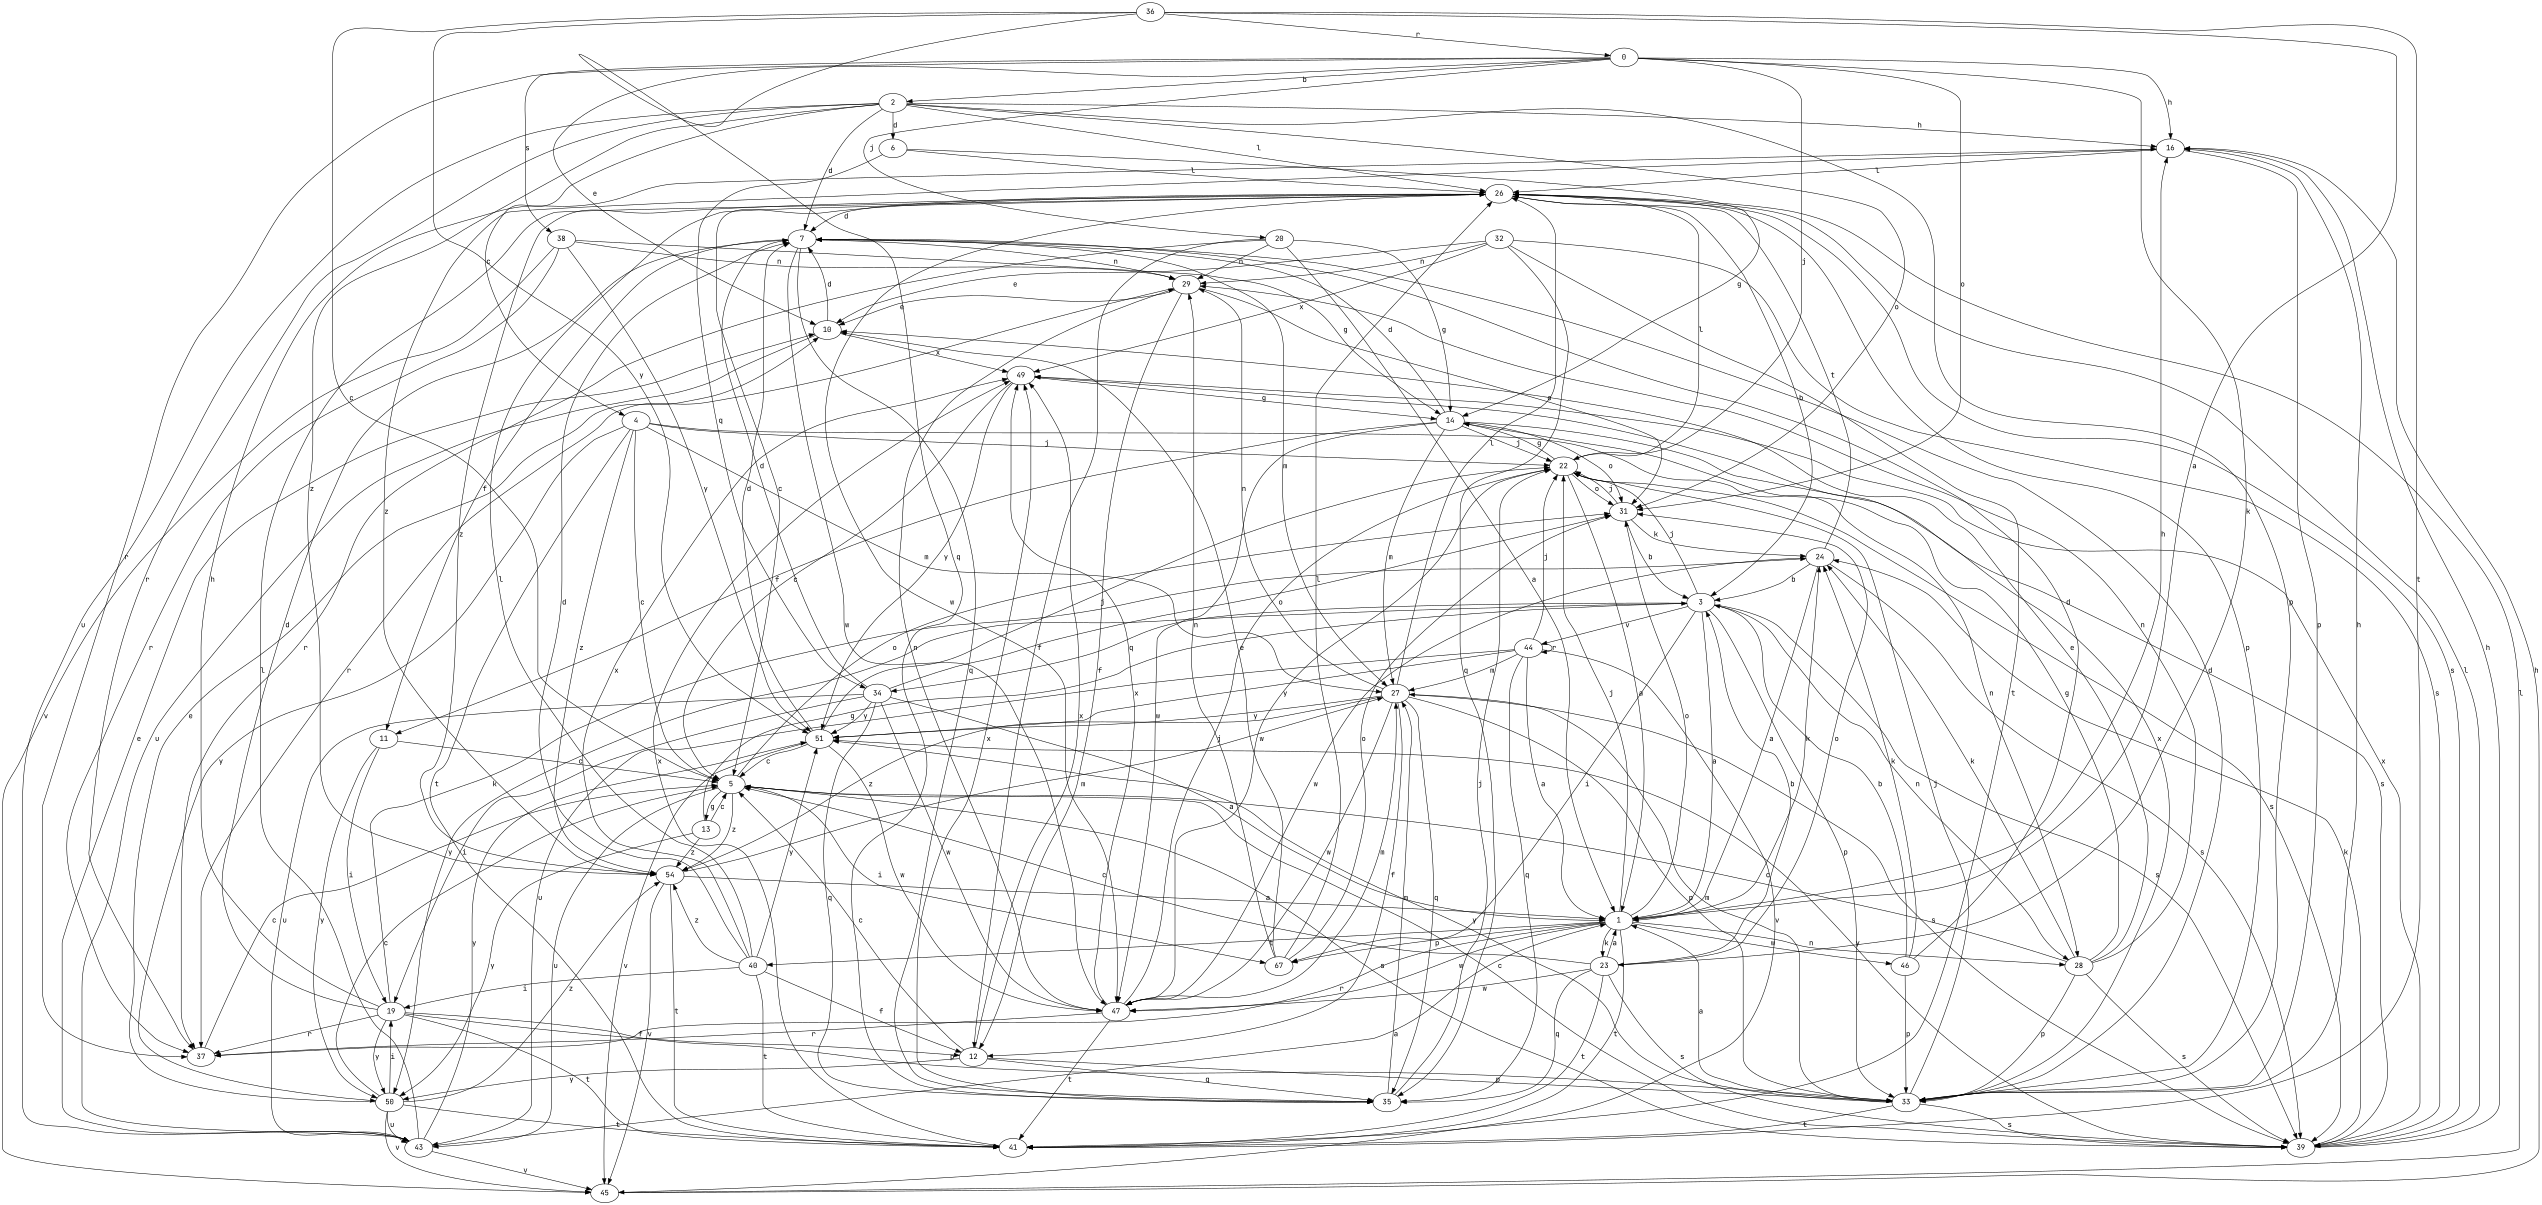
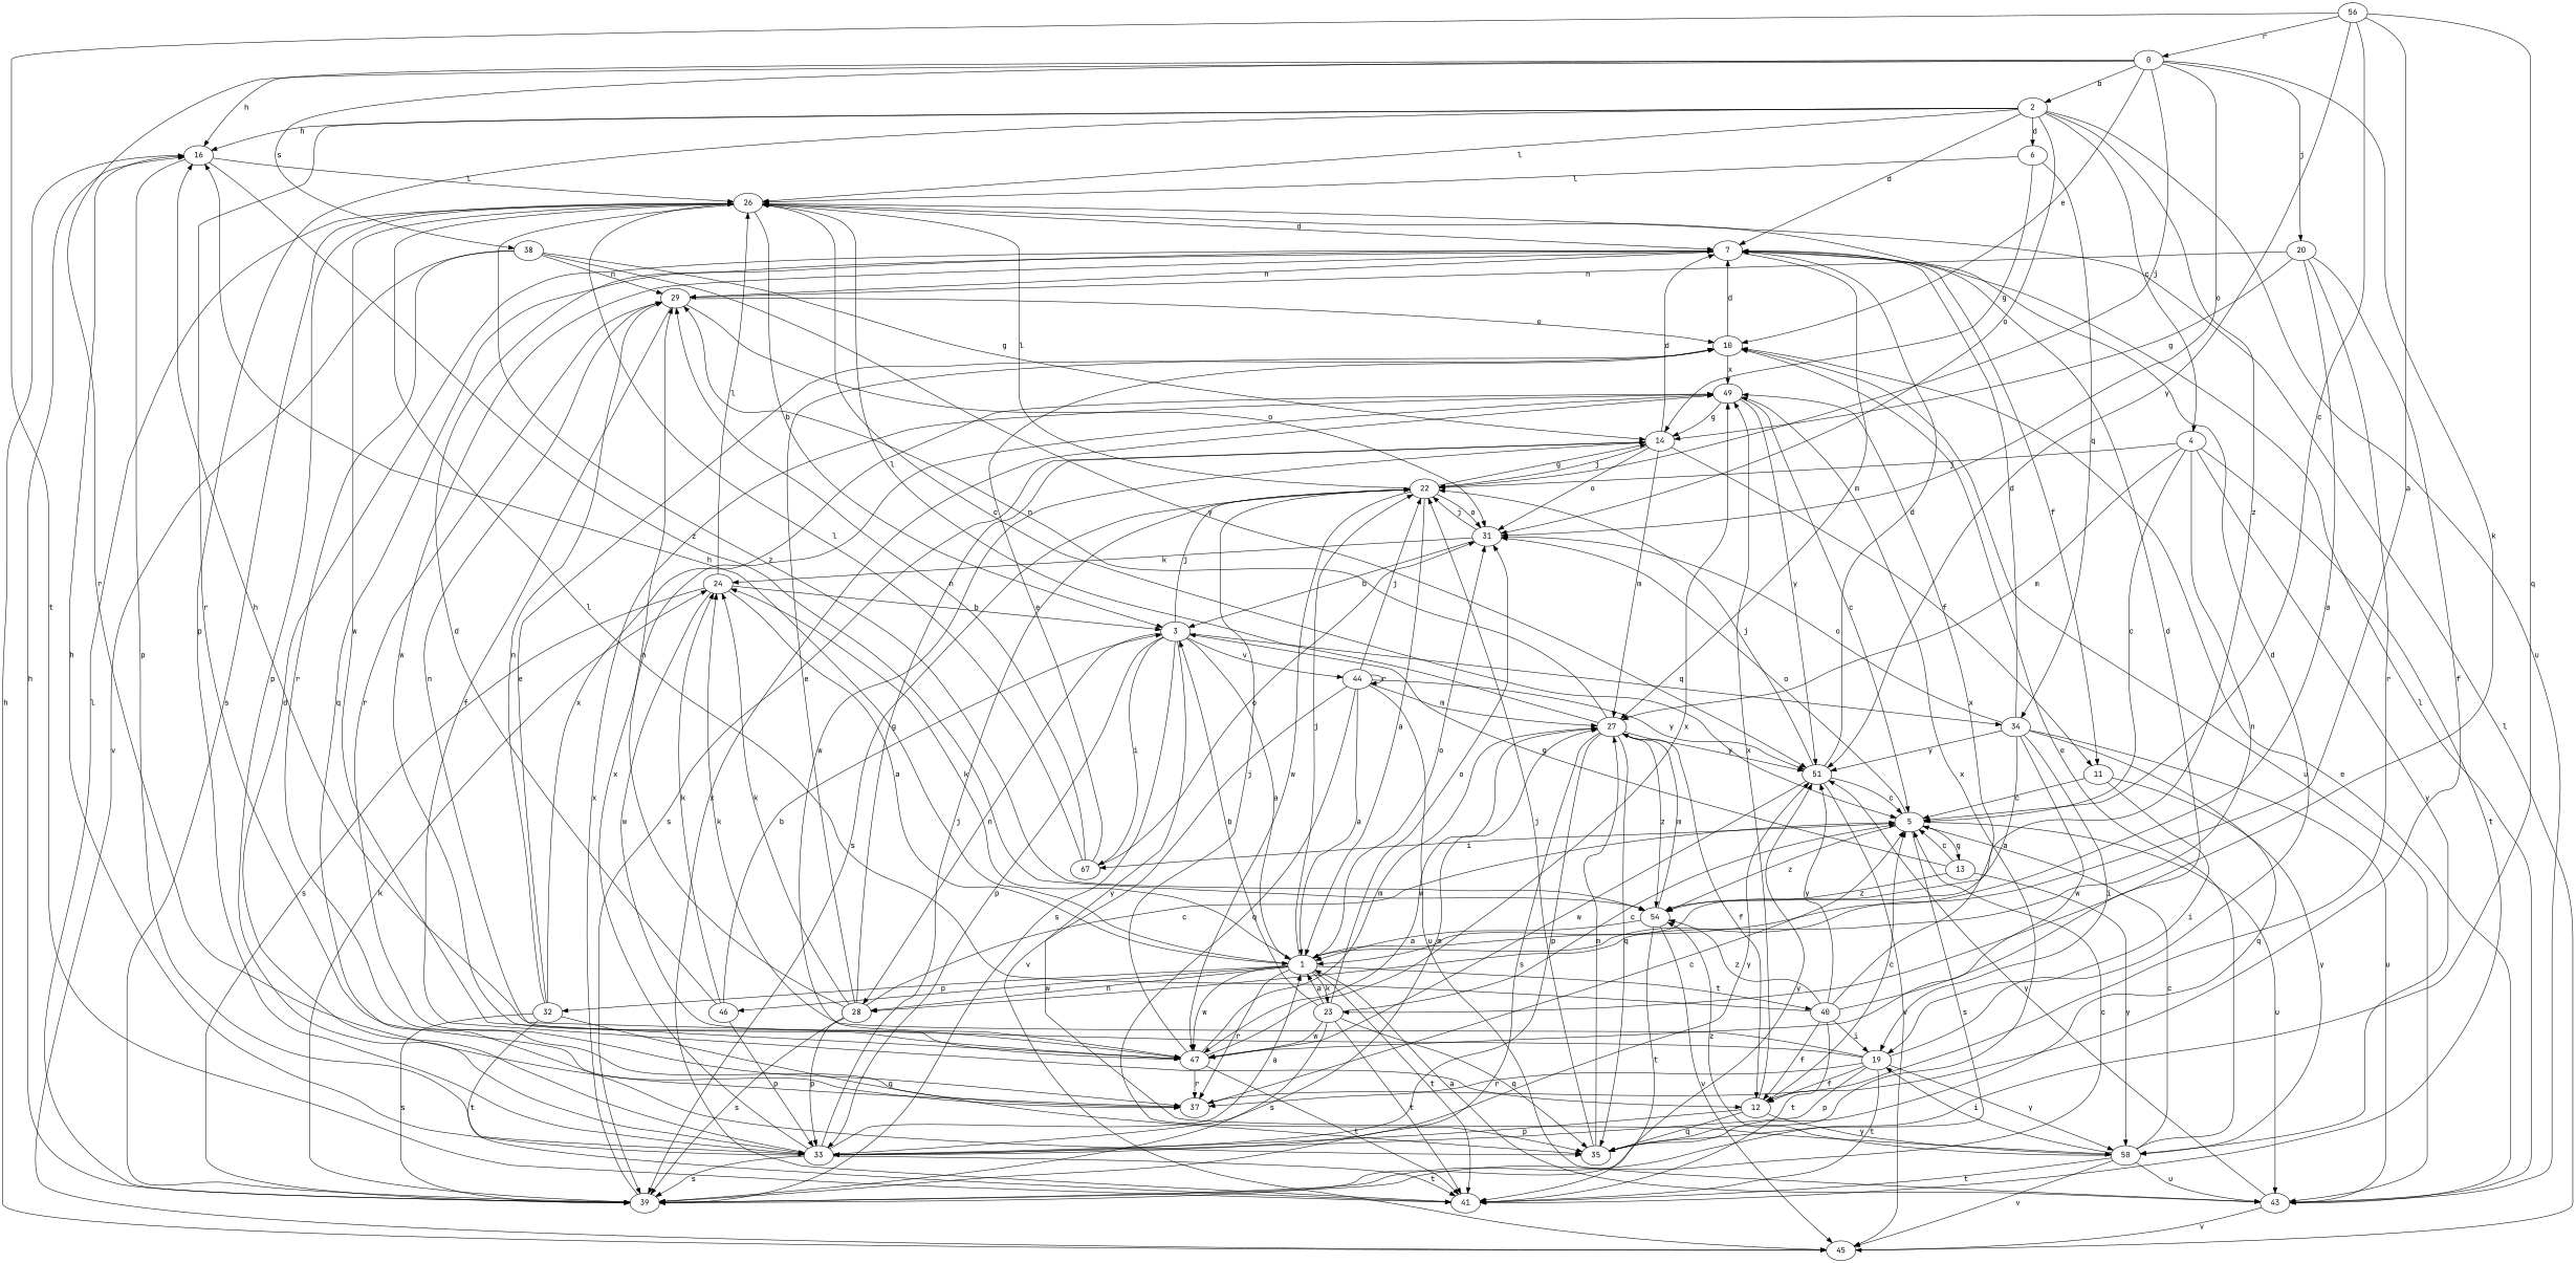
  digraph {
    fontname="JetBrains Mono"
    node [fontname="JetBrains Mono"]
    edge [fontname="JetBrains Mono"]
    0
    2
    10
    16
    20
    22
    23
    31
    37
    38
    4
    6
    7
    26
    33
    43
    54
    49
    1
    14
    29
    12
    47
    39
    41
    3
    5
    35
    24
-   36
+   36 [label=56]
    51
    45
    28
    32
    40
    46
    19
    27
    50
    34
    11
    n42 [label=67]
    44
    13
    0 -> 2 [label=b]
    0 -> 10 [label=e]
    0 -> 16 [label=h]
    0 -> 20 [label=j]
    0 -> 22 [label=j]
    0 -> 23 [label=k]
    0 -> 31 [label=o]
    0 -> 37 [label=r]
    0 -> 38 [label=s]
    2 -> 16 [label=h]
    2 -> 31 [label=o]
    2 -> 37 [label=r]
    2 -> 4 [label=c]
    2 -> 6 [label=d]
    2 -> 7 [label=d]
    2 -> 26 [label=l]
    2 -> 33 [label=p]
    2 -> 43 [label=u]
    2 -> 54 [label=z]
    10 -> 7 [label=d]
    10 -> 43 [label=u]
    10 -> 49 [label=x]
    16 -> 26 [label=l]
    16 -> 33 [label=p]
    16 -> 54 [label=z]
    20 -> 37 [label=r]
    20 -> 1 [label=a]
    20 -> 14 [label=g]
    20 -> 29 [label=n]
    20 -> 12 [label=f]
    22 -> 31 [label=o]
    22 -> 26 [label=l]
    22 -> 1 [label=a]
    22 -> 14 [label=g]
    22 -> 47 [label=w]
    22 -> 39 [label=s]
    23 -> 31 [label=o]
    23 -> 1 [label=a]
    23 -> 47 [label=w]
    23 -> 39 [label=s]
    23 -> 41 [label=t]
    23 -> 3 [label=b]
    23 -> 5 [label=c]
    23 -> 35 [label=q]
    31 -> 22 [label=j]
    31 -> 3 [label=b]
    31 -> 24 [label=k]
    37 -> 5 [label=c]
    38 -> 37 [label=r]
    38 -> 14 [label=g]
    38 -> 29 [label=n]
    38 -> 51 [label=y]
    38 -> 45 [label=v]
    4 -> 22 [label=j]
-   4 -> 54 [label=z]
    4 -> 41 [label=t]
    4 -> 5 [label=c]
    4 -> 28 [label=n]
    4 -> 27 [label=m]
    4 -> 50 [label=y]
    6 -> 26 [label=l]
    6 -> 14 [label=g]
    6 -> 34 [label=q]
    7 -> 29 [label=n]
    7 -> 47 [label=w]
    7 -> 35 [label=q]
    7 -> 27 [label=m]
    7 -> 11 [label=f]
    26 -> 7 [label=d]
    26 -> 33 [label=p]
    26 -> 54 [label=z]
    26 -> 47 [label=w]
    26 -> 39 [label=s]
    26 -> 3 [label=b]
    26 -> 5 [label=c]
    33 -> 16 [label=h]
    33 -> 22 [label=j]
    33 -> 7 [label=d]
    33 -> 49 [label=x]
    33 -> 1 [label=a]
    33 -> 39 [label=s]
    33 -> 41 [label=t]
    33 -> 51 [label=y]
    33 -> 27 [label=m]
    43 -> 10 [label=e]
    43 -> 26 [label=l]
    43 -> 1 [label=a]
    43 -> 51 [label=y]
    43 -> 45 [label=v]
    54 -> 1 [label=a]
    54 -> 41 [label=t]
    54 -> 45 [label=v]
    54 -> 27 [label=m]
    49 -> 14 [label=g]
    49 -> 5 [label=c]
    49 -> 51 [label=y]
    1 -> 16 [label=h]
    1 -> 22 [label=j]
    1 -> 23 [label=k]
    1 -> 31 [label=o]
    1 -> 37 [label=r]
    1 -> 47 [label=w]
    1 -> 41 [label=t]
    1 -> 24 [label=k]
    1 -> 28 [label=n]
-   1 -> n42 [label=p]
+   1 -> 32 [label=p]
    1 -> 40 [label=t]
    1 -> 46 [label=w]
    14 -> 22 [label=j]
    14 -> 31 [label=o]
    14 -> 7 [label=d]
    14 -> 47 [label=w]
    14 -> 39 [label=s]
    14 -> 27 [label=m]
    14 -> 11 [label=f]
    29 -> 10 [label=e]
    29 -> 31 [label=o]
    29 -> 37 [label=r]
    29 -> 12 [label=f]
    12 -> 33 [label=p]
    12 -> 49 [label=x]
    12 -> 5 [label=c]
    12 -> 35 [label=q]
    12 -> 50 [label=y]
    47 -> 22 [label=j]
    47 -> 37 [label=r]
    47 -> 49 [label=x]
    47 -> 29 [label=n]
    47 -> 41 [label=t]
    47 -> 27 [label=m]
    39 -> 16 [label=h]
    39 -> 26 [label=l]
    39 -> 49 [label=x]
    39 -> 5 [label=c]
    39 -> 24 [label=k]
    39 -> 51 [label=y]
    41 -> 49 [label=x]
    3 -> 22 [label=j]
    3 -> 33 [label=p]
    3 -> 1 [label=a]
    3 -> 39 [label=s]
    3 -> 28 [label=n]
    3 -> 50 [label=y]
    3 -> 34 [label=q]
    3 -> n42 [label=i]
    3 -> 44 [label=v]
    5 -> 31 [label=o]
    5 -> 43 [label=u]
    5 -> 54 [label=z]
    5 -> 39 [label=s]
    5 -> n42 [label=i]
    5 -> 13 [label=g]
    35 -> 22 [label=j]
    35 -> 49 [label=x]
    35 -> 27 [label=m]
-   24 -> 26 [label=t]
+   24 -> 26 [label=l]
    24 -> 1 [label=a]
    24 -> 47 [label=w]
    24 -> 39 [label=s]
    24 -> 3 [label=b]
    36 -> 0 [label=r]
    36 -> 1 [label=a]
    36 -> 41 [label=t]
    36 -> 5 [label=c]
    36 -> 35 [label=q]
    36 -> 51 [label=y]
    51 -> 22 [label=j]
    51 -> 7 [label=d]
    51 -> 47 [label=w]
    51 -> 5 [label=c]
    51 -> 45 [label=v]
    45 -> 16 [label=h]
    45 -> 26 [label=l]
    28 -> 10 [label=e]
    28 -> 33 [label=p]
    28 -> 14 [label=g]
    28 -> 29 [label=n]
    28 -> 39 [label=s]
    28 -> 5 [label=c]
    28 -> 24 [label=k]
    32 -> 10 [label=e]
    32 -> 49 [label=x]
    32 -> 29 [label=n]
    32 -> 39 [label=s]
    32 -> 41 [label=t]
    32 -> 35 [label=q]
    40 -> 7 [label=d]
    40 -> 26 [label=l]
    40 -> 54 [label=z]
    40 -> 49 [label=x]
    40 -> 12 [label=f]
    40 -> 41 [label=t]
    40 -> 51 [label=y]
    40 -> 19 [label=i]
    46 -> 7 [label=d]
    46 -> 33 [label=p]
    46 -> 3 [label=b]
    46 -> 24 [label=k]
    19 -> 16 [label=h]
    19 -> 37 [label=r]
    19 -> 7 [label=d]
    19 -> 33 [label=p]
    19 -> 12 [label=f]
    19 -> 41 [label=t]
    19 -> 24 [label=k]
    19 -> 50 [label=y]
    27 -> 26 [label=l]
    27 -> 33 [label=p]
    27 -> 54 [label=z]
    27 -> 29 [label=n]
    27 -> 12 [label=f]
    27 -> 47 [label=w]
    27 -> 39 [label=s]
    27 -> 35 [label=q]
    27 -> 51 [label=y]
    50 -> 10 [label=e]
    50 -> 43 [label=u]
    50 -> 54 [label=z]
    50 -> 41 [label=t]
    50 -> 5 [label=c]
    50 -> 45 [label=v]
    50 -> 19 [label=i]
    34 -> 31 [label=o]
    34 -> 7 [label=d]
    34 -> 43 [label=u]
    34 -> 1 [label=a]
    34 -> 47 [label=w]
    34 -> 35 [label=q]
    34 -> 51 [label=y]
    34 -> 19 [label=i]
    11 -> 5 [label=c]
    11 -> 19 [label=i]
    11 -> 50 [label=y]
    n42 -> 10 [label=e]
    n42 -> 31 [label=o]
    n42 -> 26 [label=l]
    n42 -> 29 [label=n]
    44 -> 22 [label=j]
    44 -> 43 [label=u]
    44 -> 1 [label=a]
    44 -> 35 [label=q]
    44 -> 51 [label=y]
    44 -> 45 [label=v]
    44 -> 27 [label=m]
    44 -> 44 [label=r]
    13 -> 54 [label=z]
    13 -> 3 [label=g]
    13 -> 5 [label=c]
    13 -> 50 [label=y]
  }
